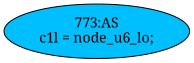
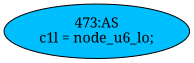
  strict digraph {
    fontname="Noto Serif"
-   n1 [ast="<pyverilog.vparser.ast.Assign object at 0x7f90abd2bfd0>" def_var="['c1l']" fillcolor=deepskyblue label="773:AS\nc1l = node_u6_lo;" statements="[]" style=filled typ=Assign use_var="['node_u6_lo']" fontname="Noto Serif"]
+   n1 [ast="<pyverilog.vparser.ast.Assign object at 0x7f90abd2bfd0>" def_var="['c1l']" fillcolor=deepskyblue label="473:AS\nc1l = node_u6_lo;" statements="[]" style=filled typ=Assign use_var="['node_u6_lo']" fontname="Noto Serif"]
  }
